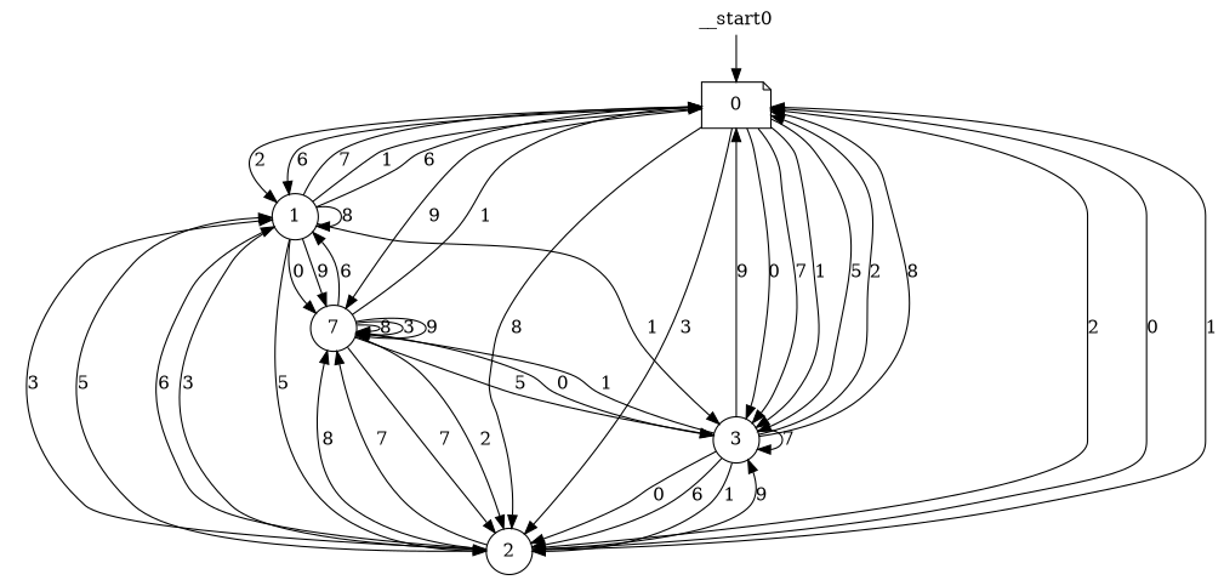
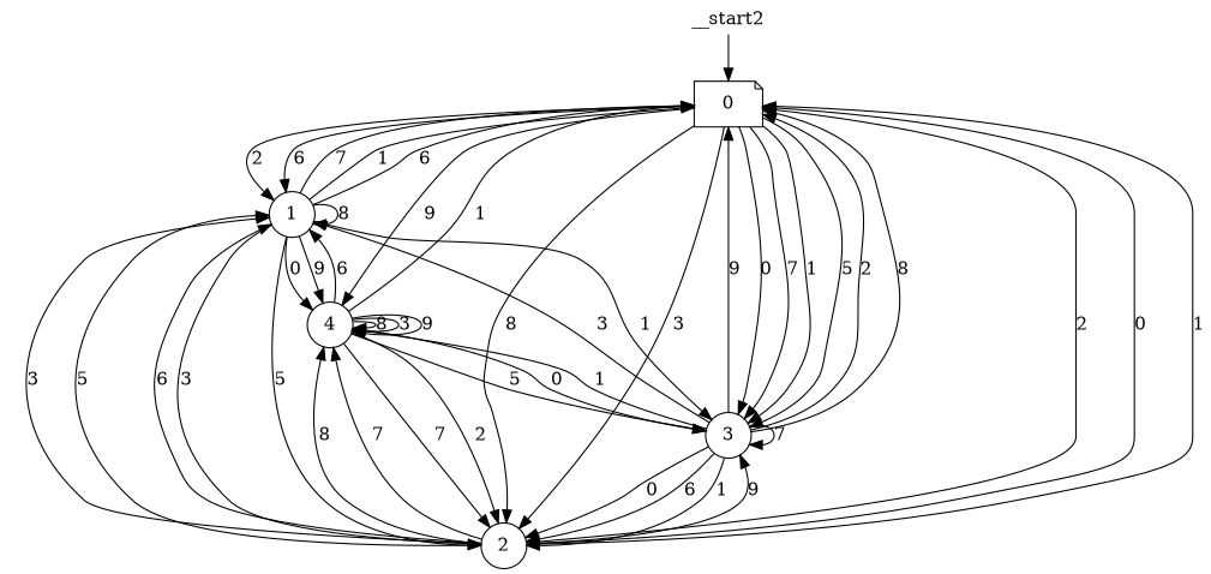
  digraph {
    node [shape=circle]
    n1 [label=0 shape=note]
    n2 [label=1]
    n3 [label=2]
    n4 [label=3]
-   n5 [label=7]
-   __start0 [height=0 shape=none width=0]
+   n5 [label=4]
+   __start0 [height=0 shape=none width=0 label=__start2]
    n1 -> n2 [label=2]
    n1 -> n2 [label=6]
    n1 -> n3 [label=8]
    n1 -> n3 [label=3]
    n1 -> n4 [label=0]
    n1 -> n4 [label=7]
    n1 -> n4 [label=1]
    n1 -> n4 [label=5]
    n1 -> n5 [label=9]
    n2 -> n1 [label=7]
    n2 -> n1 [label=1]
    n2 -> n1 [label=6]
    n2 -> n2 [label=8]
    n2 -> n3 [label=3]
    n2 -> n3 [label=5]
    n2 -> n4 [label=1]
    n2 -> n5 [label=0]
    n2 -> n5 [label=9]
    n3 -> n1 [label=2]
    n3 -> n1 [label=0]
    n3 -> n1 [label=1]
    n3 -> n2 [label=3]
    n3 -> n2 [label=5]
    n3 -> n2 [label=6]
    n3 -> n4 [label=9]
    n3 -> n5 [label=8]
    n3 -> n5 [label=7]
    n4 -> n1 [label=2]
    n4 -> n1 [label=8]
    n4 -> n1 [label=9]
+   n4 -> n2 [label=3]
    n4 -> n3 [label=0]
    n4 -> n3 [label=1]
    n4 -> n3 [label=6]
    n4 -> n4 [label=7]
    n4 -> n5 [label=1]
    n5 -> n1 [label=1]
    n5 -> n2 [label=6]
    n5 -> n3 [label=2]
    n5 -> n3 [label=7]
    n5 -> n4 [label=0]
    n5 -> n4 [label=5]
    n5 -> n5 [label=8]
    n5 -> n5 [label=3]
    n5 -> n5 [label=9]
    __start0 -> n1
  }
